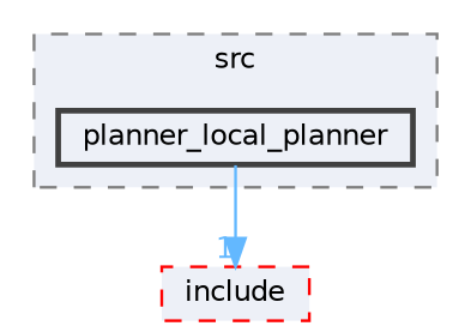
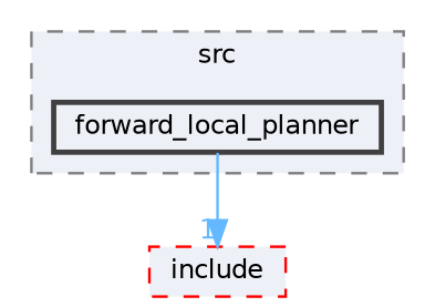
  digraph {
    compound=true
    node [fillcolor="#edf0f7" fontname=Helvetica fontsize=10 shape=box]
-   n1 [color=grey25 height=0.2 label=planner_local_planner style="filled,bold" width=0.4]
+   n1 [color=grey25 height=0.2 label=forward_local_planner style="filled,bold" width=0.4]
    n2 [color=red height=0.2 label=include style="filled,dashed" width=0.4]
    subgraph cluster_1 {
      bgcolor="#edf0f7"
      fontname=Helvetica
      fontsize=10
      label=src
      pencolor=grey50
      style="filled,dashed"
      n1
    }
    n1 -> n2 [color=steelblue1 fontcolor=steelblue1 fontname=Helvetica fontsize=10 headlabel=1 labeldistance=1.5 labelfontname=Helvetica labelfontsize=10]
  }
